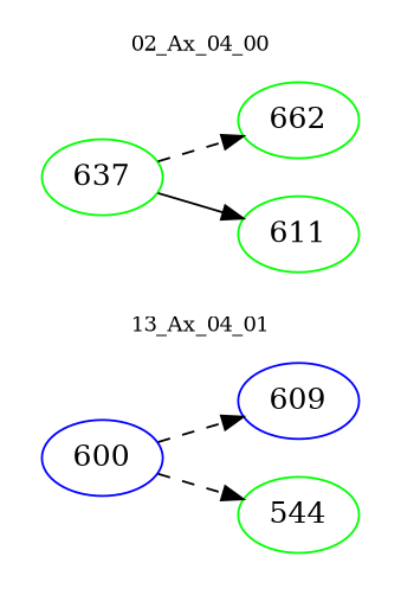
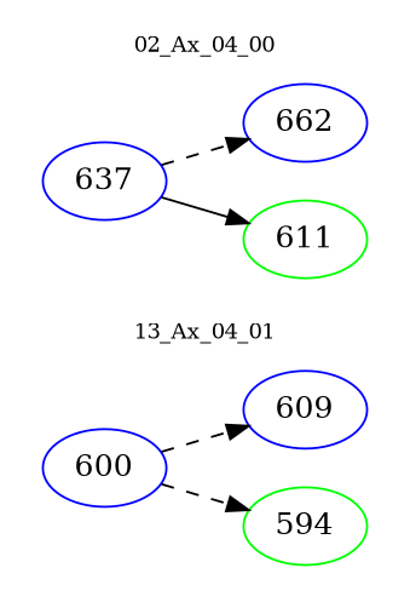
  digraph {
    rankdir=LR
    node [color=blue]
    edge [color=black style=dashed]
    n1 [label=600]
-   n2 [color=green label=544]
+   n2 [color=green label=594]
    n3 [label=609]
-   n4 [color=green label=637]
+   n4 [label=637]
    n5 [color=green label=611]
-   n6 [color=green label=662]
+   n6 [label=662]
    subgraph cluster_1 {
      color=white
      fontsize=10
      label="13_Ax_04_01"
      n1
      n2
      n3
    }
    subgraph cluster_2 {
      color=white
      fontsize=10
      label="02_Ax_04_00"
      n4
      n5
      n6
    }
    n1 -> n2
    n1 -> n3
    n4 -> n5 [style=solid]
    n4 -> n6
  }
